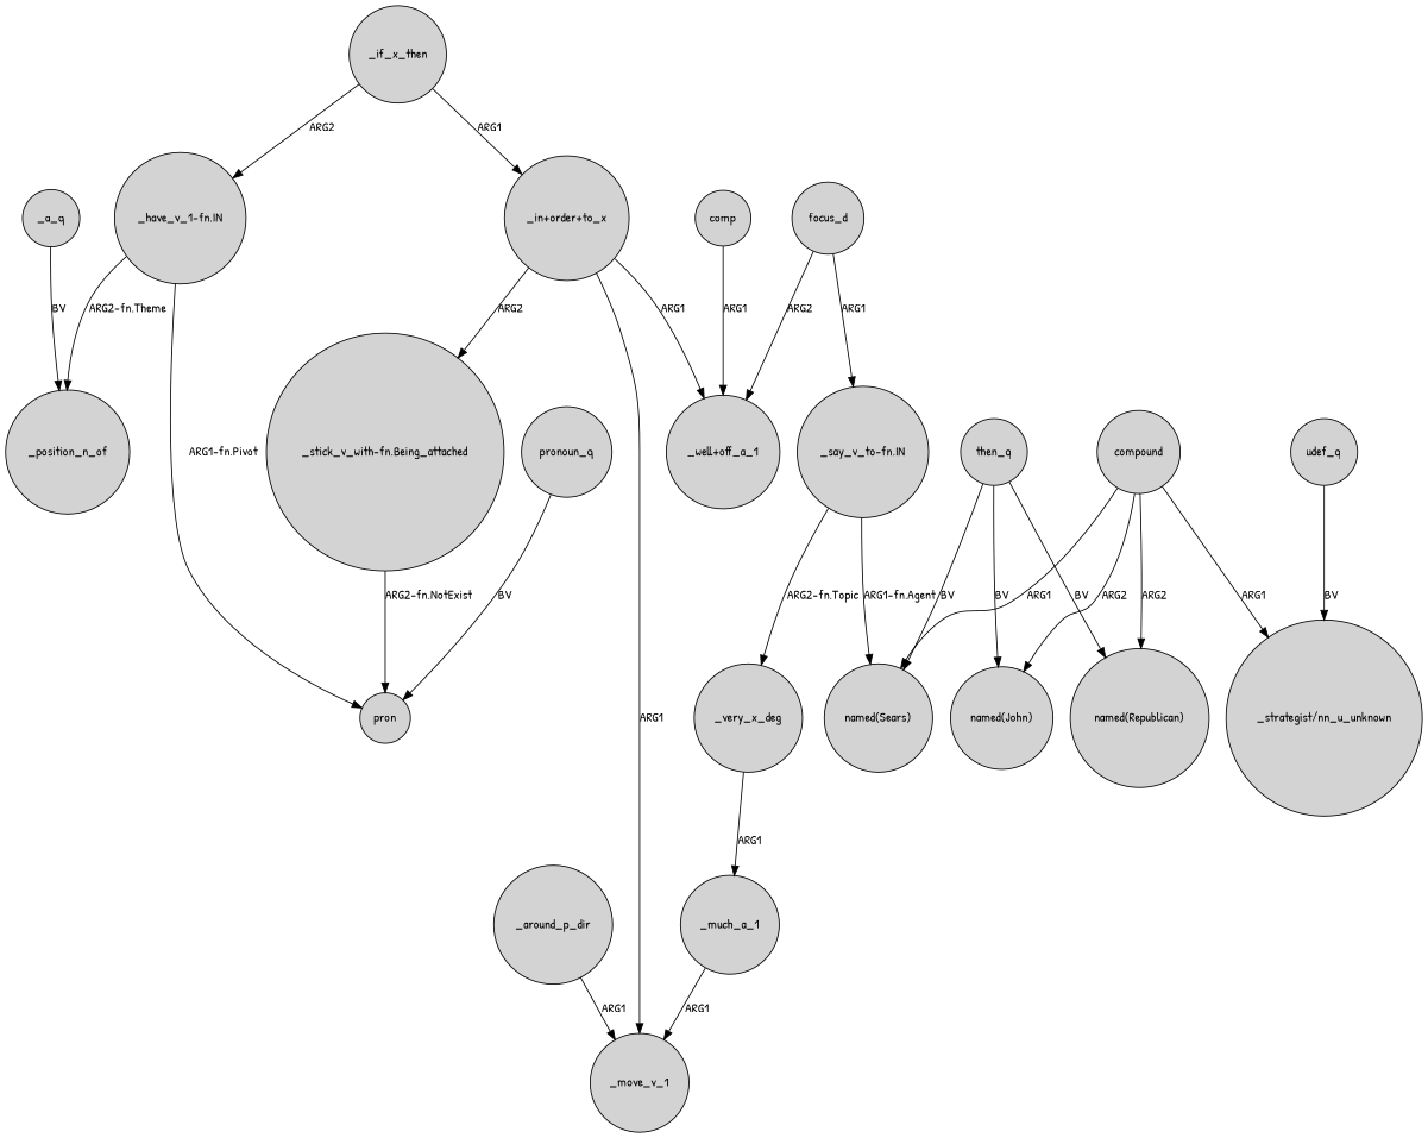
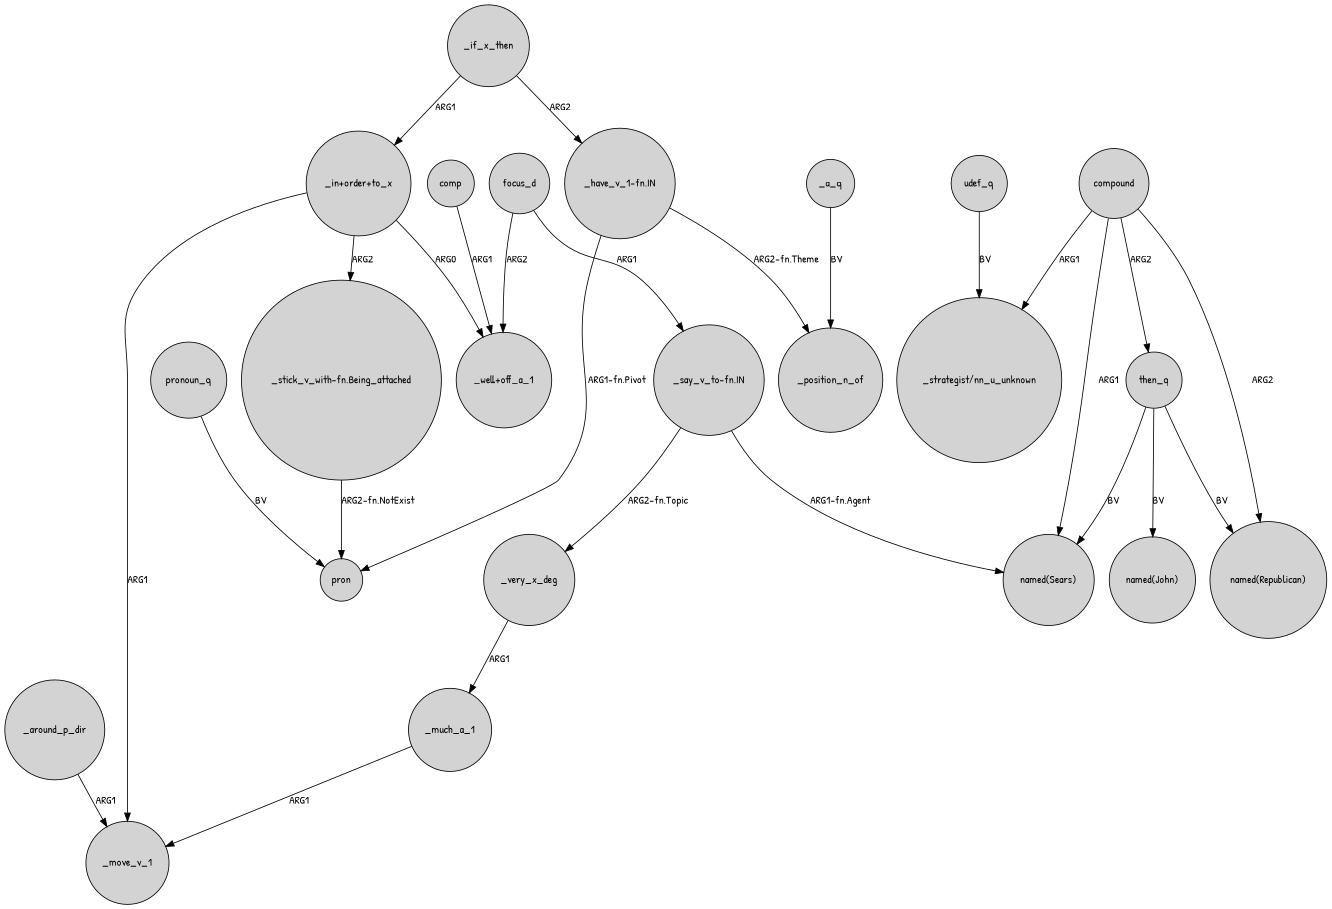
  digraph {
    fontname="Patrick Hand"
    node [fontname="Patrick Hand" shape=circle style=filled]
    edge [fontname="Patrick Hand"]
    _around_p_dir
    _move_v_1
    compound
    "named(John)"
    "named(Republican)"
    "named(Sears)"
    "_strategist/nn_u_unknown"
    "_have_v_1-fn.IN"
    _position_n_of
    pron
    "_say_v_to-fn.IN"
    _very_x_deg
    _if_x_then
    "_in+order+to_x"
    "_stick_v_with-fn.Being_attached"
    "_well+off_a_1"
    n17 [label=then_q]
    pronoun_q
    focus_d
    udef_q
    _a_q
    _much_a_1
    comp
    _around_p_dir -> _move_v_1 [label=ARG1]
-   compound -> "named(John)" [label=ARG2]
+   compound -> n17 [label=ARG2]
    compound -> "named(Republican)" [label=ARG2]
    compound -> "named(Sears)" [label=ARG1]
    compound -> "_strategist/nn_u_unknown" [label=ARG1]
    "_have_v_1-fn.IN" -> _position_n_of [label="ARG2-fn.Theme"]
    "_have_v_1-fn.IN" -> pron [label="ARG1-fn.Pivot"]
    "_say_v_to-fn.IN" -> "named(Sears)" [label="ARG1-fn.Agent"]
    "_say_v_to-fn.IN" -> _very_x_deg [label="ARG2-fn.Topic"]
    _very_x_deg -> _much_a_1 [label=ARG1]
    _if_x_then -> "_have_v_1-fn.IN" [label=ARG2]
    _if_x_then -> "_in+order+to_x" [label=ARG1]
    "_in+order+to_x" -> _move_v_1 [label=ARG1]
    "_in+order+to_x" -> "_stick_v_with-fn.Being_attached" [label=ARG2]
-   "_in+order+to_x" -> "_well+off_a_1" [label=ARG1]
+   "_in+order+to_x" -> "_well+off_a_1" [label=ARG0]
    "_stick_v_with-fn.Being_attached" -> pron [label="ARG2-fn.NotExist"]
    n17 -> "named(John)" [label=BV]
    n17 -> "named(Republican)" [label=BV]
    n17 -> "named(Sears)" [label=BV]
    pronoun_q -> pron [label=BV]
    focus_d -> "_say_v_to-fn.IN" [label=ARG1]
    focus_d -> "_well+off_a_1" [label=ARG2]
    udef_q -> "_strategist/nn_u_unknown" [label=BV]
    _a_q -> _position_n_of [label=BV]
    _much_a_1 -> _move_v_1 [label=ARG1]
    comp -> "_well+off_a_1" [label=ARG1]
  }
